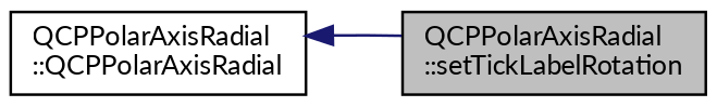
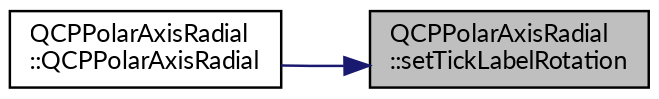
  digraph {
    rankdir=RL
    fontname=Lato
    node [color=black fontname=Lato fontsize=10 shape=record style=filled]
    n1 [fillcolor=grey75 fontcolor=black height=0.2 label="QCPPolarAxisRadial\l::setTickLabelRotation" width=0.4]
    n2 [fillcolor=white height=0.2 label="QCPPolarAxisRadial\l::QCPPolarAxisRadial" width=0.4]
-   n2 -> n1 [color=midnightblue dir=back fontname=Lato fontsize=10 labelfontname=Helvetica labelfontsize=10 style=solid]
+   n1 -> n2 [color=midnightblue dir=back fontname=Lato fontsize=10 labelfontname=Helvetica labelfontsize=10 style=solid]
  }
